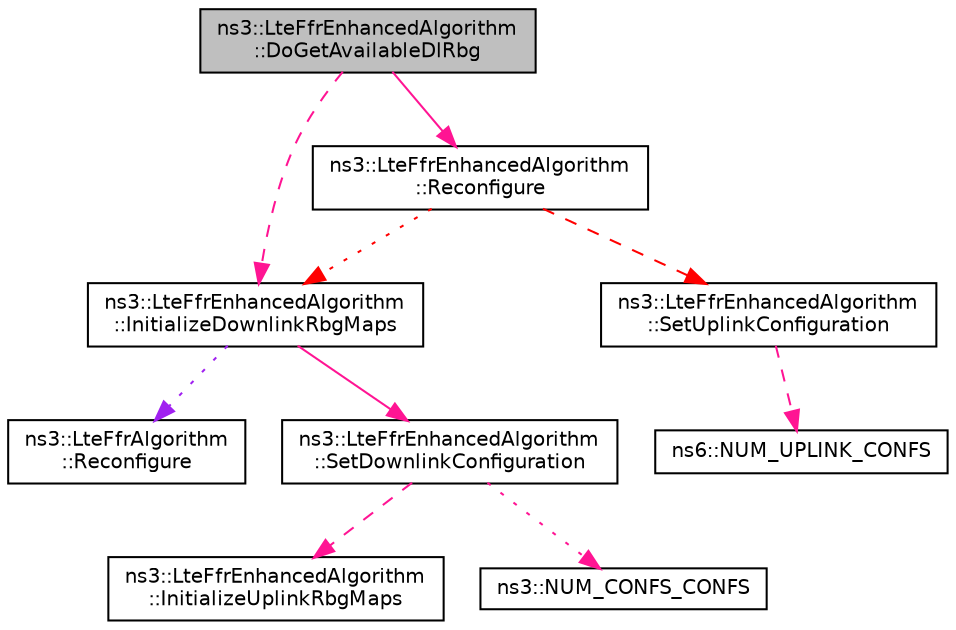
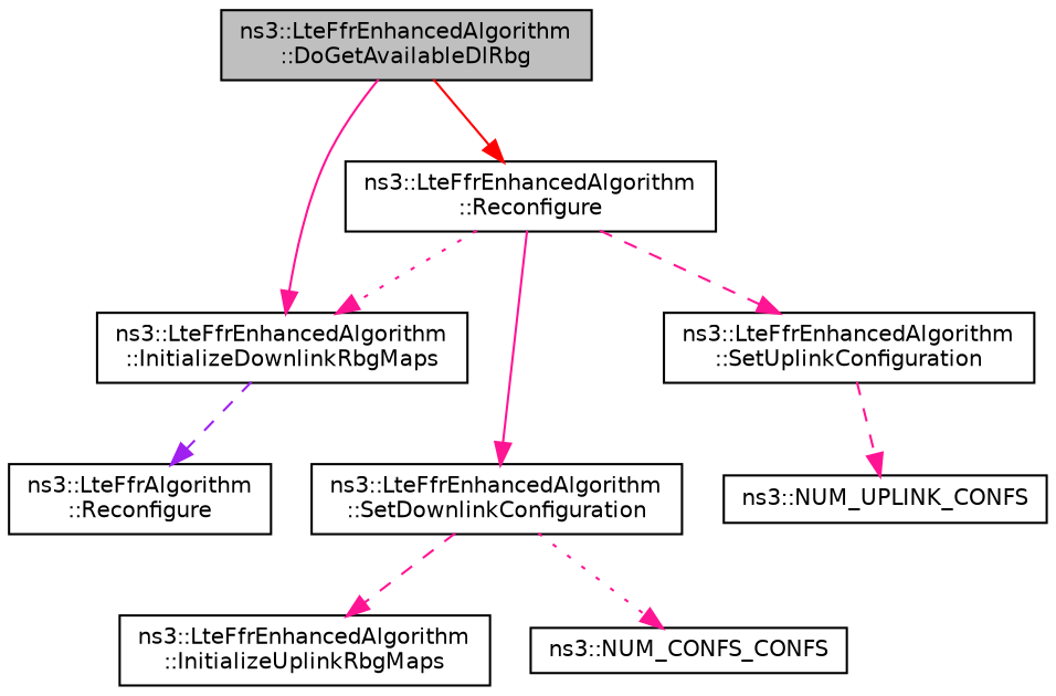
  digraph {
    rankdir=TB
    node [color=black fillcolor=white fontname=Helvetica fontsize=10 shape=record style=filled]
    edge [color=deeppink fontname=Helvetica fontsize=10 labelfontname=Helvetica labelfontsize=10 style=solid]
    n1 [fillcolor=grey75 fontcolor=black height=0.2 label="ns3::LteFfrEnhancedAlgorithm\l::DoGetAvailableDlRbg" width=0.4]
    n2 [height=0.2 label="ns3::LteFfrEnhancedAlgorithm\l::Reconfigure" width=0.4]
    n3 [height=0.2 label="ns3::LteFfrEnhancedAlgorithm\l::InitializeDownlinkRbgMaps" width=0.4]
    n4 [height=0.2 label="ns3::LteFfrEnhancedAlgorithm\l::SetDownlinkConfiguration" width=0.4]
    n5 [height=0.2 label="ns3::LteFfrEnhancedAlgorithm\l::SetUplinkConfiguration" width=0.4]
    n6 [height=0.2 label="ns3::LteFfrAlgorithm\l::Reconfigure" width=0.4]
    n7 [height=0.2 label="ns3::LteFfrEnhancedAlgorithm\l::InitializeUplinkRbgMaps" width=0.4]
    n8 [height=0.2 label="ns3::NUM_CONFS_CONFS" width=0.4]
-   n9 [height=0.2 label="ns6::NUM_UPLINK_CONFS" width=0.4]
-   n1 -> n2
-   n1 -> n3 [style=dashed]
-   n2 -> n3 [color=red style=dotted]
-   n3 -> n4
-   n2 -> n5 [color=red style=dashed]
-   n3 -> n6 [color=purple style=dotted]
+   n9 [height=0.2 label="ns3::NUM_UPLINK_CONFS" width=0.4]
+   n1 -> n2 [color=red]
+   n1 -> n3
+   n2 -> n3 [style=dotted]
+   n2 -> n4
+   n2 -> n5 [style=dashed]
+   n3 -> n6 [color=purple style=dashed]
    n4 -> n7 [style=dashed]
    n4 -> n8 [style=dotted]
    n5 -> n9 [style=dashed]
  }
